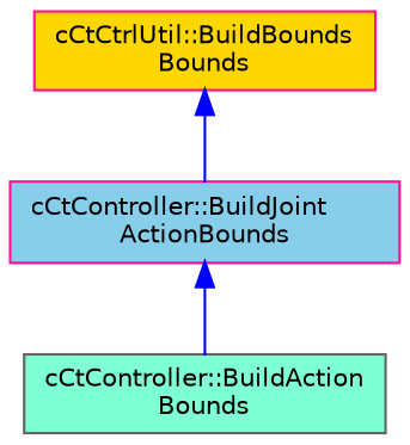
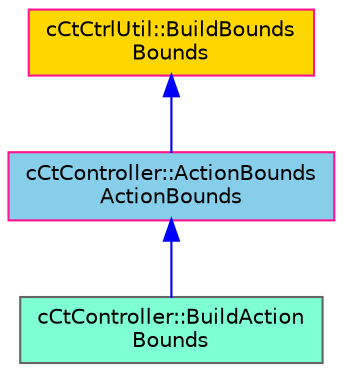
  digraph {
    rankdir=TB
    node [color=deeppink fontname=Helvetica fontsize=10 shape=record style=filled]
    edge [color=blue dir=back fontname=Helvetica fontsize=10 labelfontname=Helvetica labelfontsize=10 style=solid]
    n1 [fillcolor=gold fontcolor=black height=0.2 label="cCtCtrlUtil::BuildBounds\lBounds" width=0.4]
-   n2 [fillcolor=skyblue height=0.2 label="cCtController::BuildJoint\lActionBounds" width=0.4]
+   n2 [fillcolor=skyblue height=0.2 label="cCtController::ActionBounds\lActionBounds" width=0.4]
    n3 [color=gray40 fillcolor=aquamarine height=0.2 label="cCtController::BuildAction\lBounds" width=0.4]
    n1 -> n2
    n2 -> n3
  }
